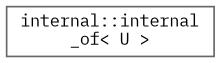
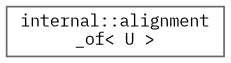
  digraph {
    rankdir=LR
    fontname="IBM Plex Mono"
-   n1 [color=grey40 fillcolor=white fontname="IBM Plex Mono" fontsize=10 height=0.2 label="internal::internal\l_of\< U \>" shape=box style=filled width=0.4]
+   n1 [color=grey40 fillcolor=white fontname="IBM Plex Mono" fontsize=10 height=0.2 label="internal::alignment\l_of\< U \>" shape=box style=filled width=0.4]
  }
